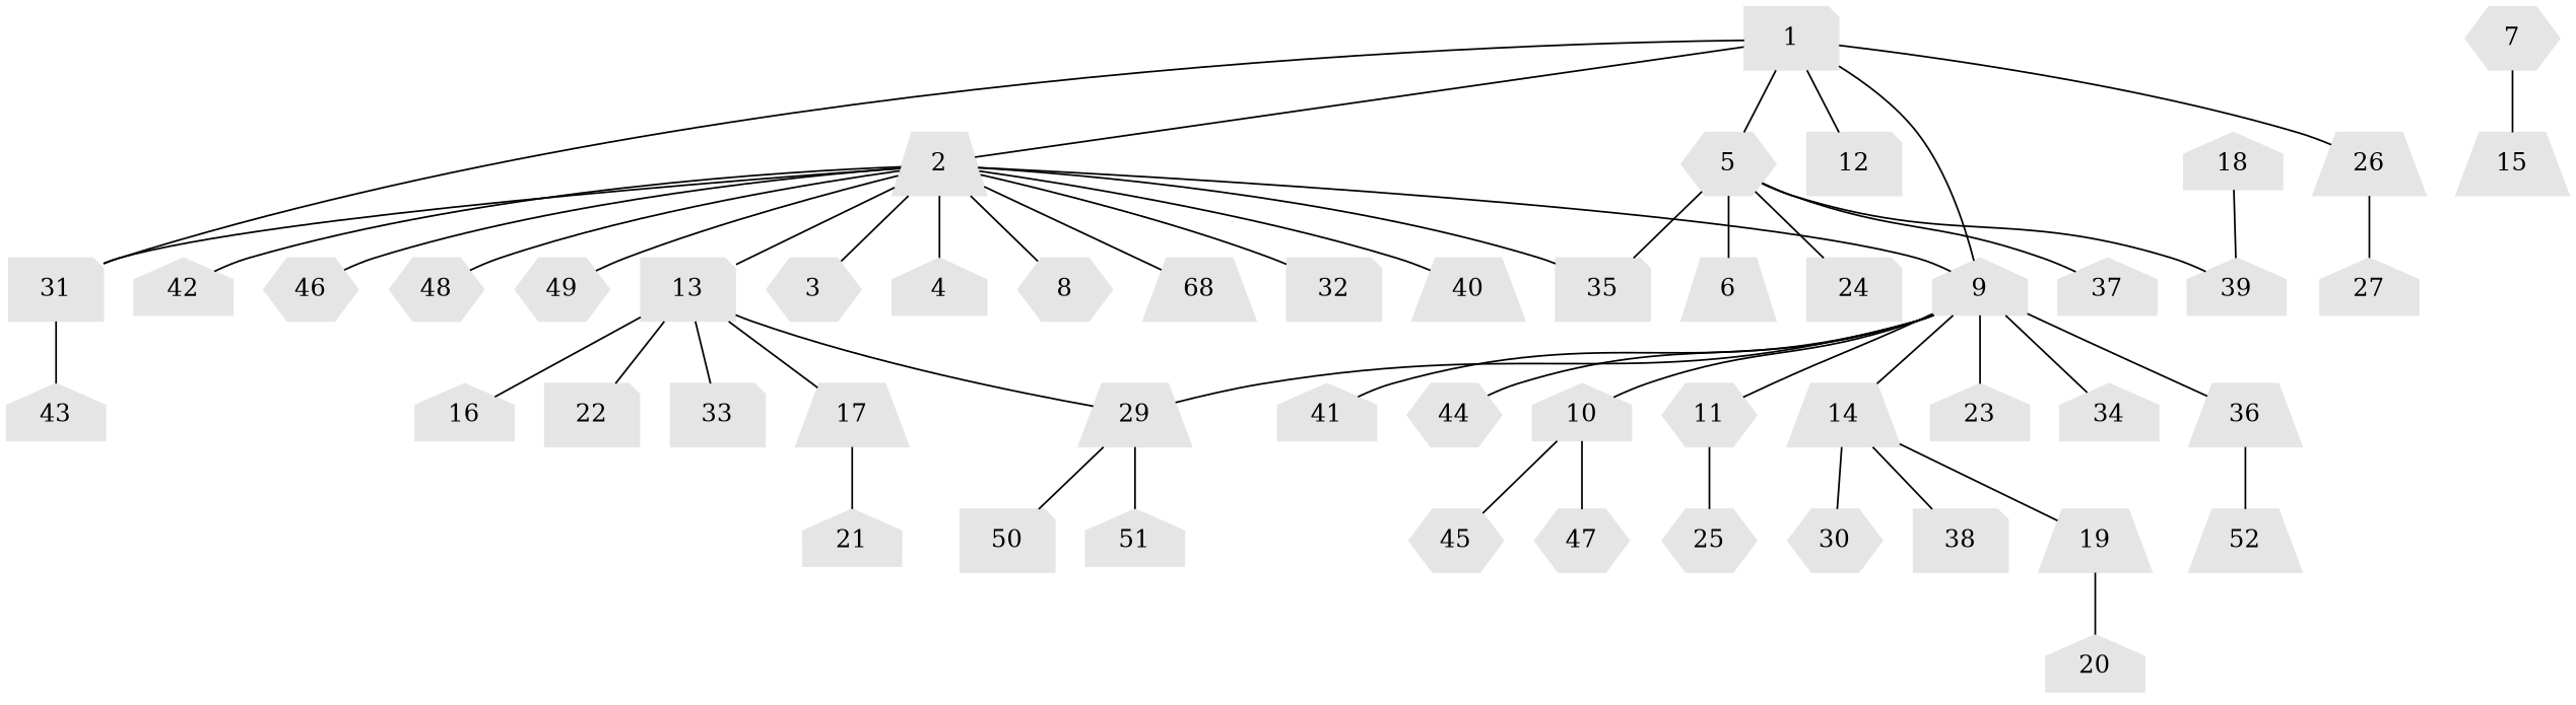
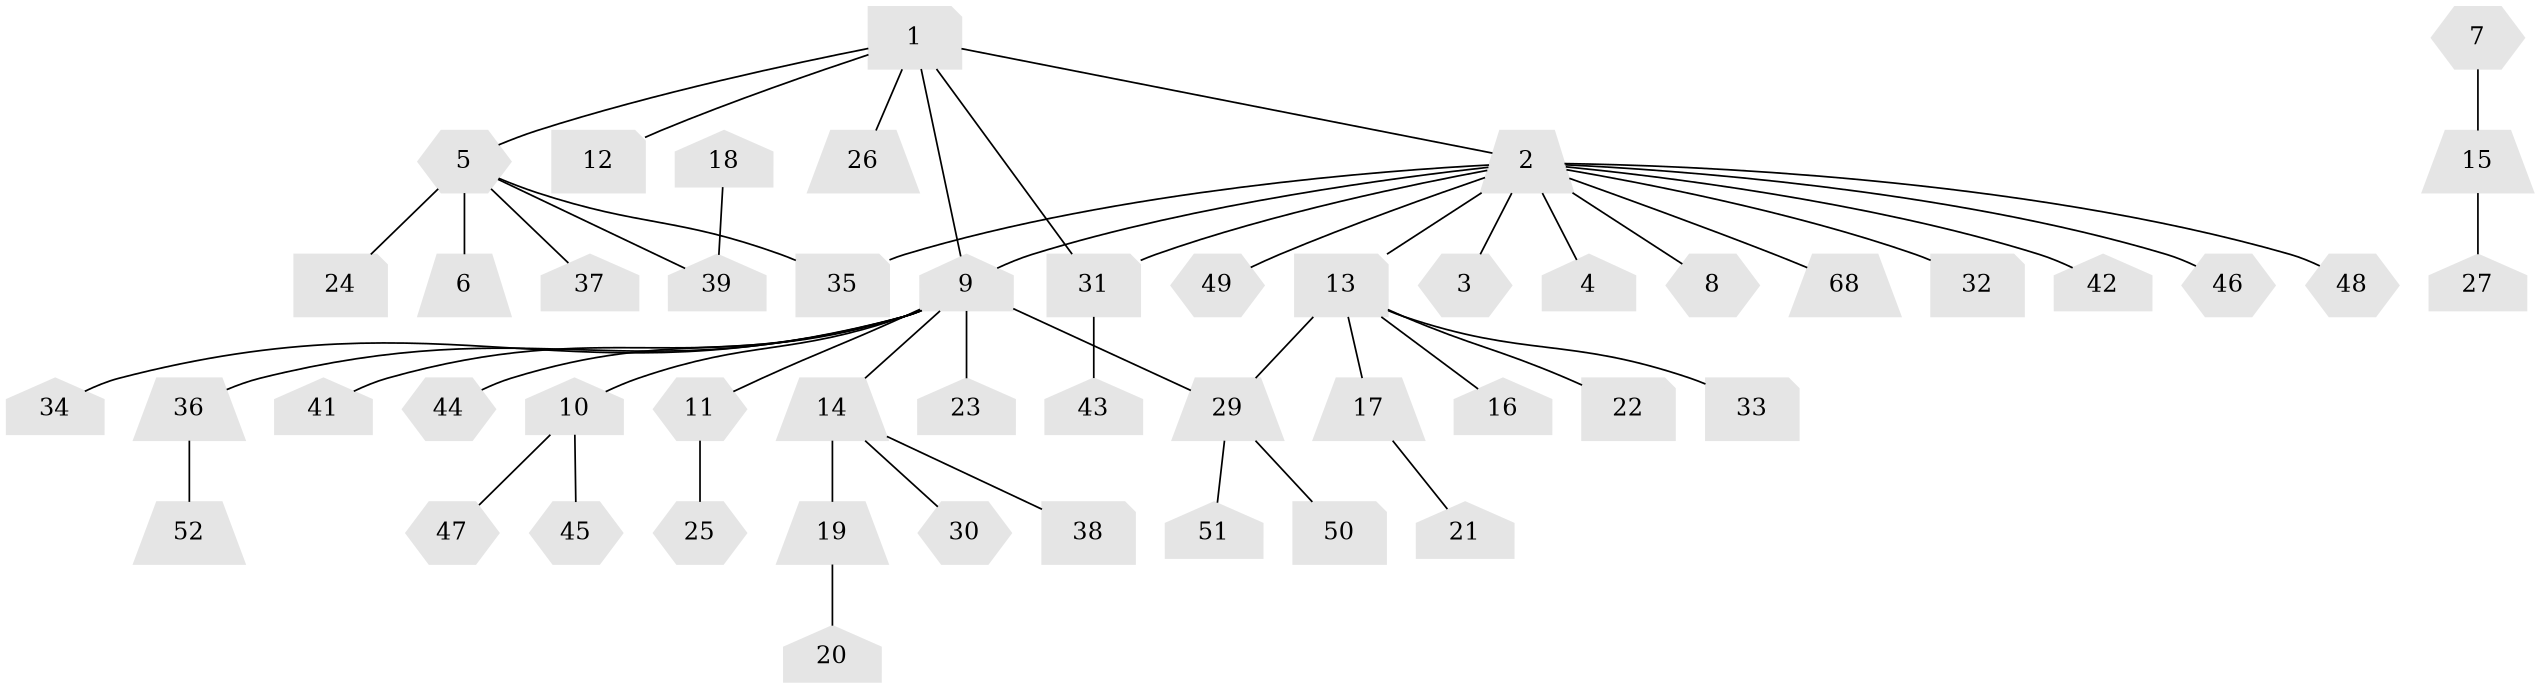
  graph {
    node [color=gray90 shape=house style=filled]
    edge [weight=1.0]
    1 [shape=note]
    2 [shape=trapezium]
    5 [shape=hexagon]
    9
    12 [shape=note]
    26 [shape=trapezium]
    31 [shape=note]
    3 [shape=hexagon]
    4
    8 [shape=hexagon]
    13 [shape=note]
    n12 [label=68 shape=trapezium]
    32 [shape=note]
    35 [shape=note]
-   40 [shape=trapezium]
    42
    46 [shape=hexagon]
    48 [shape=hexagon]
    49 [shape=hexagon]
    6 [shape=trapezium]
    24 [shape=note]
    37
    39
    10
    11 [shape=hexagon]
    14 [shape=trapezium]
    23
    29 [shape=trapezium]
    34
    36 [shape=trapezium]
    41
    44 [shape=hexagon]
    27
    43
    7 [shape=hexagon]
    15 [shape=trapezium]
    16
    17 [shape=trapezium]
    22 [shape=note]
    33 [shape=note]
    18
    45 [shape=hexagon]
    47 [shape=hexagon]
    25 [shape=hexagon]
    19 [shape=trapezium]
    30 [shape=hexagon]
    38 [shape=note]
    50 [shape=note]
    51
    52 [shape=trapezium]
    21
    20
    1 -- 2
    1 -- 5
    1 -- 9
    1 -- 12
    1 -- 26
    1 -- 31
    2 -- 9
    2 -- 31
    2 -- 3
    2 -- 4
    2 -- 8
    2 -- 13
    2 -- n12
    2 -- 32
    2 -- 35
-   2 -- 40
    2 -- 42
    2 -- 46
    2 -- 48
    2 -- 49
    5 -- 35
    5 -- 6 [weight=7.0]
    5 -- 24
    5 -- 37
    5 -- 39
    9 -- 10
    9 -- 11
    9 -- 14
    9 -- 23 [weight=8.0]
    9 -- 29
    9 -- 34
    9 -- 36
    9 -- 41
    9 -- 44
-   26 -- 27 [weight=2.0]
+   15 -- 27 [weight=2.0]
    31 -- 43 [weight=2.0]
    13 -- 29
    13 -- 16
    13 -- 17
    13 -- 22
    13 -- 33
    10 -- 45
    10 -- 47
    11 -- 25 [weight=3.0]
    14 -- 19
    14 -- 30
    14 -- 38
    29 -- 50
    29 -- 51 [weight=2.0]
    36 -- 52
    7 -- 15 [weight=2.0]
    17 -- 21 [weight=2.0]
    18 -- 39
    19 -- 20 [weight=2.0]
  }
